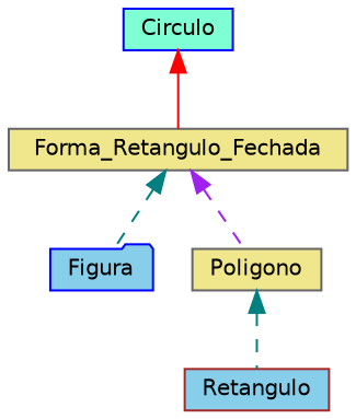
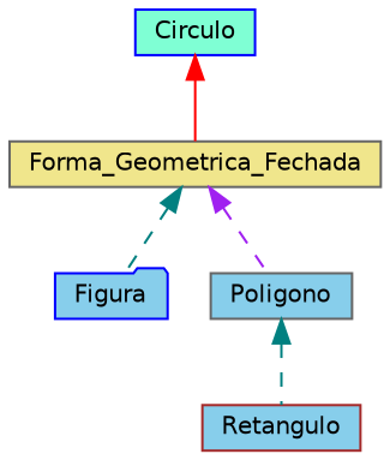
  digraph {
    node [color=gray40 fillcolor=khaki fontname=Helvetica fontsize=10 shape=box style=filled]
    edge [color=teal dir=back fontname=Helvetica fontsize=10 labelfontname=Helvetica labelfontsize=10 style=dashed]
-   n1 [fontcolor=black height=0.2 label=Forma_Retangulo_Fechada width=0.4]
+   n1 [fontcolor=black height=0.2 label=Forma_Geometrica_Fechada width=0.4]
    n2 [color=blue fillcolor=skyblue height=0.2 label=Figura shape=folder width=0.4]
-   n3 [height=0.2 label=Poligono width=0.4]
+   n3 [fillcolor=skyblue height=0.2 label=Poligono width=0.4]
    n4 [color=blue fillcolor=aquamarine height=0.2 label=Circulo width=0.4]
    n5 [color=brown fillcolor=skyblue height=0.2 label=Retangulo width=0.4]
    n1 -> n2
    n1 -> n3 [color=purple]
    n3 -> n5
    n4 -> n1 [color=red style=solid]
  }
